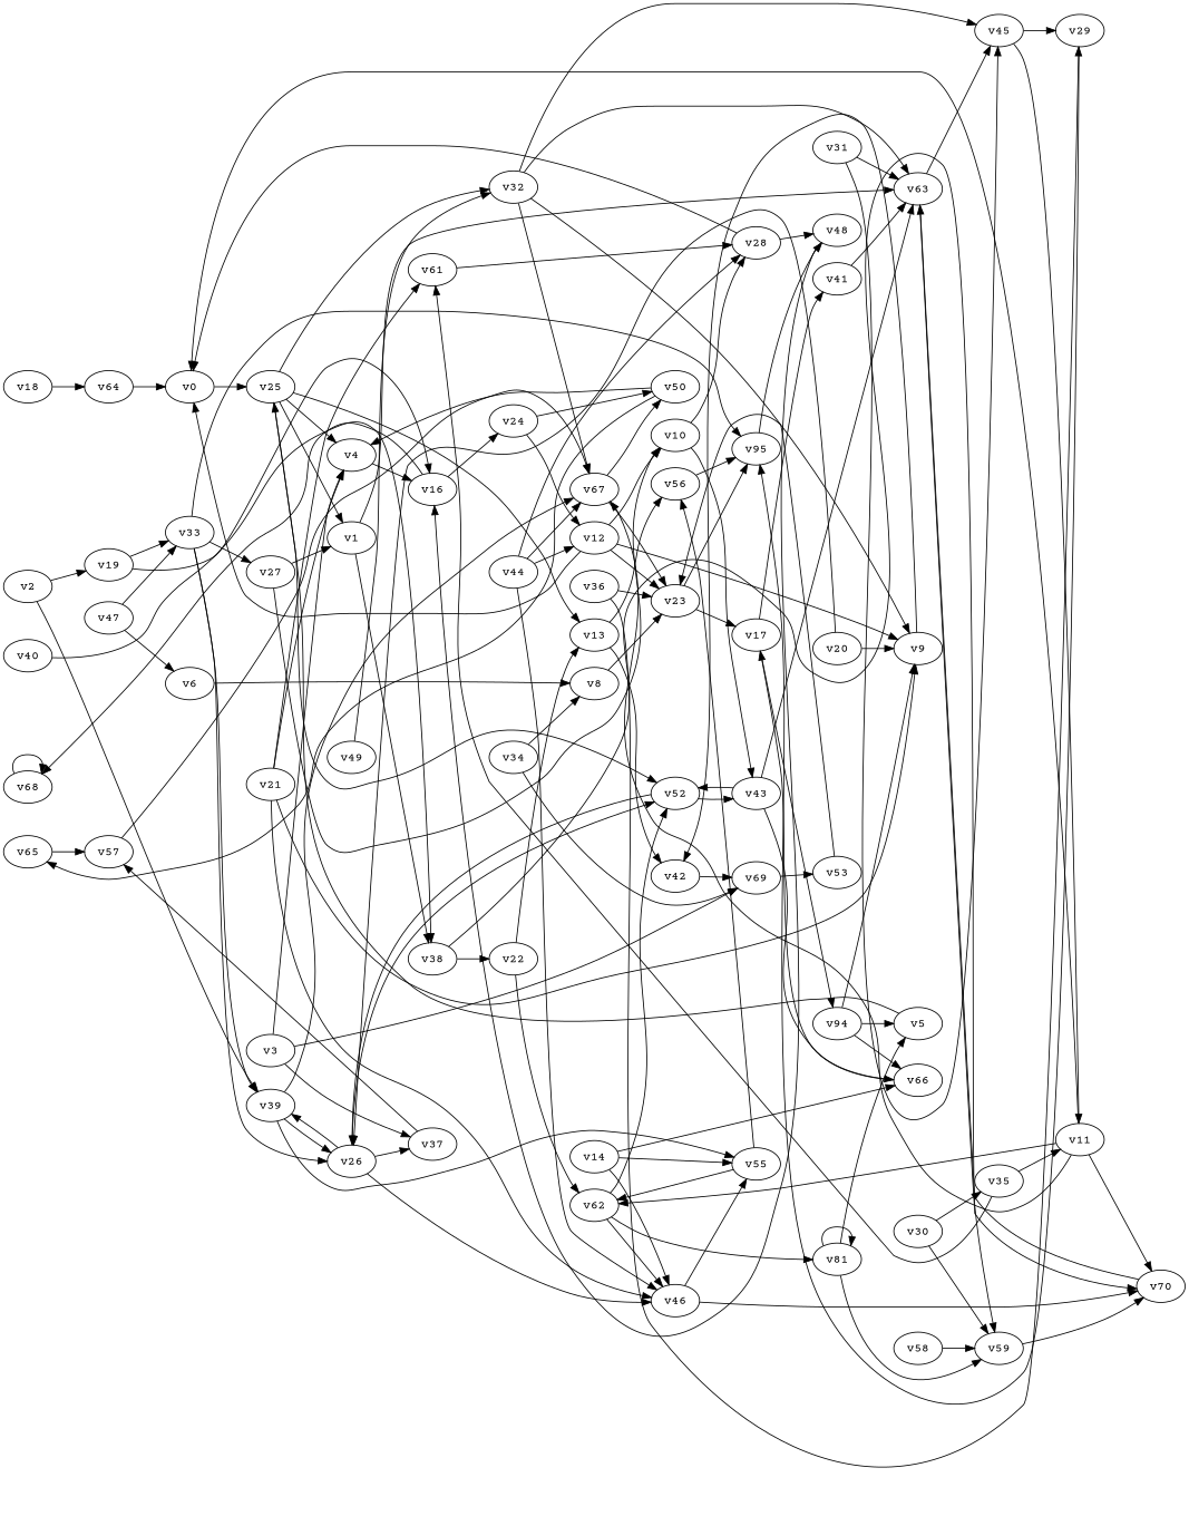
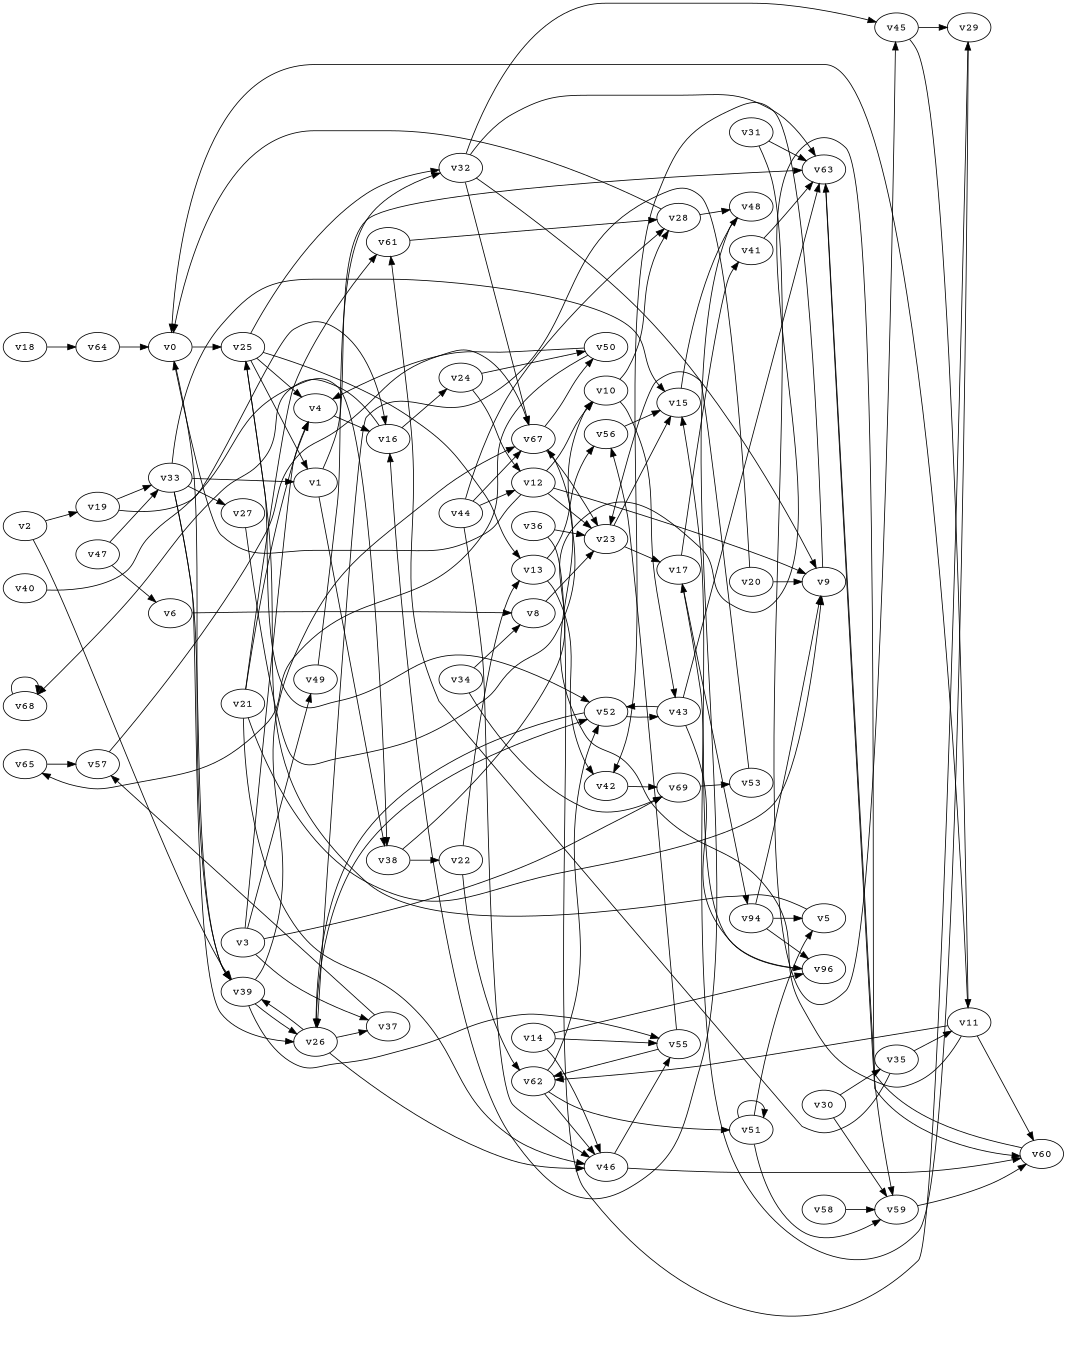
  digraph {
    fontname="Courier Prime"
    rankdir=LR
    node [fontname="Courier Prime" player=0]
    edge [fontname="Courier Prime"]
    v0 [player=1]
    v25
    v39
    v1
    v4
    v13
    v32 [player=1]
    v52 [player=1]
    v67
    v55 [player=1]
    v26 [player=1]
    v38
    v63 [player=1]
    v22
    v59 [player=1]
-   v60 [player=1 label=v70]
+   v60 [player=1]
    v45 [player=1]
    v2
    v19
    v16
    v33 [player=1]
    v3
    v37
    v49
    v69
    v57 [player=1]
    v53
    v24 [player=1]
    v68 [player=1]
    v5 [player=1]
    v6 [player=1]
    v8
    v23
    v50 [player=1]
-   v15 [label=v95]
+   v15
    v17
    v9 [player=1]
    v42
    v28 [player=1]
    v10
    v43
    v48
-   v66 [player=1]
+   v66 [player=1 label=v96]
    v11 [player=1]
    v62 [player=1]
    v46
-   v51 [label=v81]
+   v51
    v12
    v56 [player=1]
    v14
    v41
    n52 [label=v94 player=1]
    v64 [player=1]
    v18
    v27
    v20 [player=1]
    v21 [player=1]
    v61 [player=1]
    v65
    v29
    v30 [player=1]
    v35 [player=1]
    v31
    v34
    v36
    v40 [player=1]
    v44
    v47
    v58
    v0 -> v25
+   v0 -> v39
    v25 -> v1
    v25 -> v4
    v25 -> v13
    v25 -> v32
    v25 -> v52
    v39 -> v67
    v39 -> v55
    v39 -> v26
    v1 -> v38
    v1 -> v63
    v4 -> v16
    v13 -> v42
    v13 -> v56
    v32 -> v67
    v32 -> v63
    v32 -> v45
    v32 -> v9
    v52 -> v26 [constraint="t >= 2"]
    v52 -> v43
    v67 -> v23
    v67 -> v50
    v55 -> v62
    v55 -> v56 [constraint="t < 8"]
    v26 -> v39
    v26 -> v52
    v26 -> v37
    v26 -> v46
    v38 -> v22
    v38 -> v59 [constraint="t >= 1"]
    v63 -> v60
-   v63 -> v45
    v22 -> v13
    v22 -> v62
    v59 -> v60
    v60 -> v63 [constraint="t < 5"]
    v45 -> v11
    v45 -> v29
    v2 -> v39
    v2 -> v19
    v19 -> v16 [constraint="t < 10"]
    v19 -> v33
    v16 -> v24
    v16 -> v68 [constraint="t mod 5 == 2"]
    v33 -> v39 [constraint="t >= 2"]
-   v27 -> v1
+   v33 -> v1
    v33 -> v26
    v33 -> v15
    v33 -> v27
    v3 -> v4
    v3 -> v37
+   v3 -> v49
    v3 -> v69
    v37 -> v57 [constraint="t < 14"]
    v49 -> v32 [constraint="t < 8"]
    v69 -> v53
    v57 -> v67 [constraint="t < 13"]
    v53 -> v23 [constraint="t mod 4 == 2"]
    v24 -> v50
    v24 -> v12
    v68 -> v68 [constraint="t mod 3 == 2"]
    v5 -> v25
    v6 -> v8
    v8 -> v23
    v23 -> v15
    v23 -> v17
    v50 -> v4
    v50 -> v65 [constraint="t < 14"]
    v15 -> v48
    v17 -> v41
    v17 -> n52
    v9 -> v42 [constraint="t >= 3"]
    v42 -> v69
    v28 -> v0
    v28 -> v48
    v10 -> v28
    v10 -> v43
    v43 -> v52
    v43 -> v63
    v43 -> v66
    v48 -> v16 [constraint="t mod 3 == 1"]
    v66 -> v17 [constraint="t mod 3 == 0"]
    v11 -> v0
    v11 -> v67 [constraint="t < 7"]
    v11 -> v60
    v11 -> v62
    v62 -> v52
    v62 -> v46
    v62 -> v51
    v46 -> v55
    v46 -> v60
    v51 -> v59
    v51 -> v5
    v51 -> v51
    v12 -> v0
    v12 -> v23
    v12 -> v9
    v12 -> v10
    v56 -> v15
    v14 -> v55
    v14 -> v66
    v14 -> v46
    v41 -> v63
    n52 -> v5
    n52 -> v9
    n52 -> v66
    v64 -> v0
    v18 -> v64
    v27 -> v10 [constraint="t < 8"]
    v20 -> v26 [constraint="t >= 4"]
    v20 -> v9
    v21 -> v4
    v21 -> v9
    v21 -> v46
    v21 -> v61
    v61 -> v28
    v65 -> v57
    v29 -> v15 [constraint="t < 6"]
    v30 -> v59
    v30 -> v35
    v35 -> v11
    v35 -> v61 [constraint="t >= 3"]
    v31 -> v63
    v31 -> v45 [constraint="t mod 5 == 2"]
    v34 -> v69
    v34 -> v8
    v36 -> v23
    v36 -> v29 [constraint="t >= 3"]
    v40 -> v38 [constraint="t < 14"]
    v44 -> v67
    v44 -> v28
    v44 -> v46
    v44 -> v12
    v47 -> v33
    v47 -> v6
    v58 -> v59
  }
